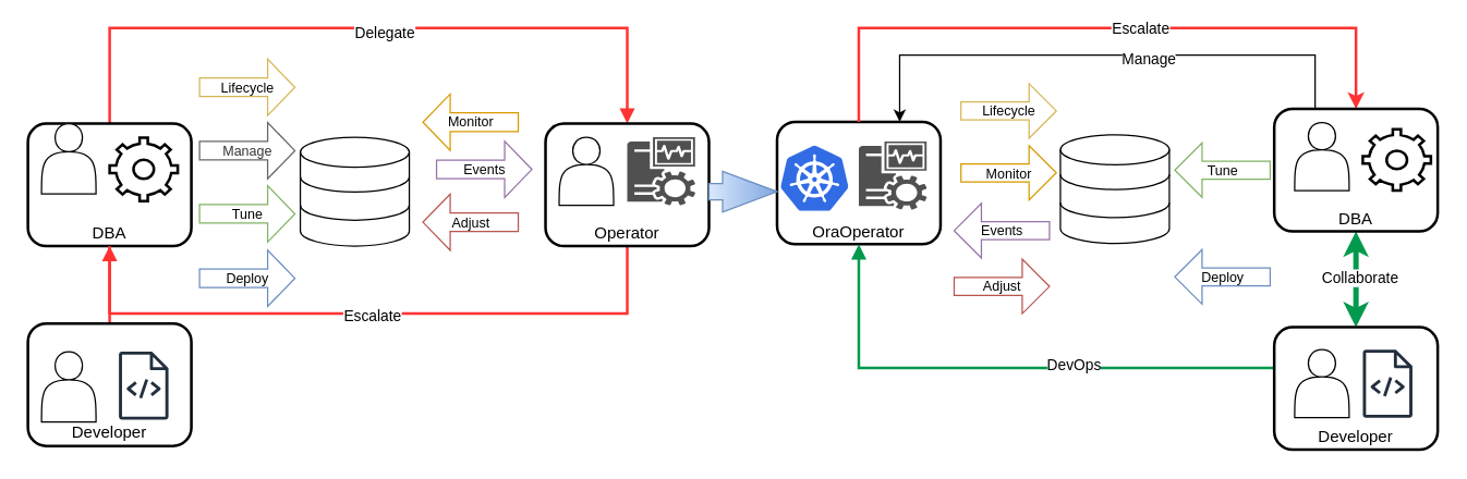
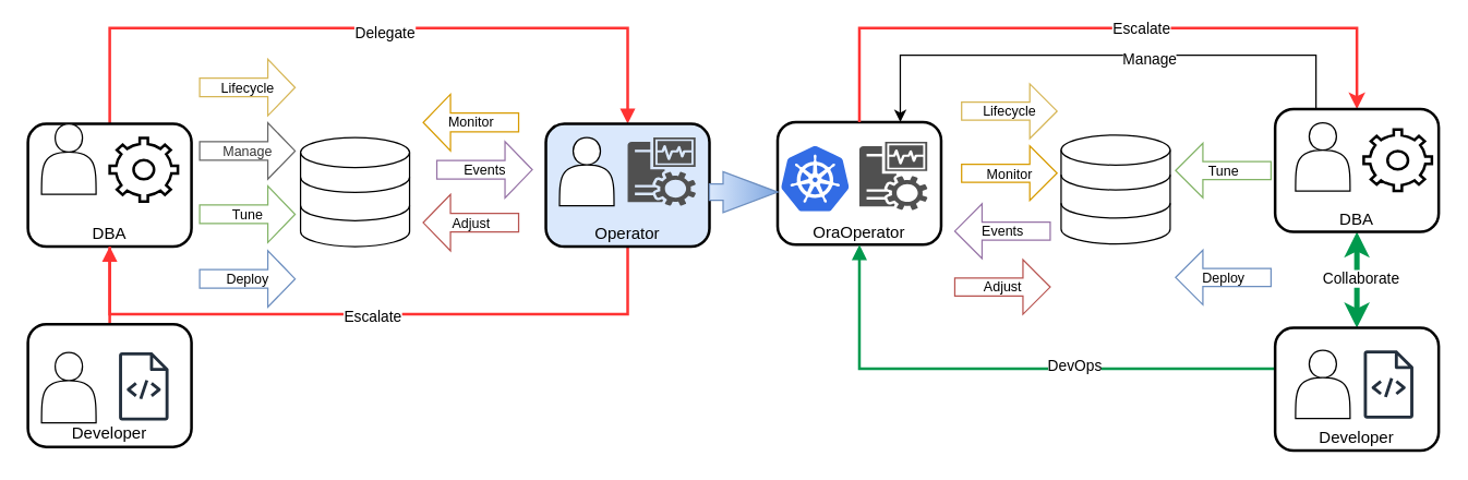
  <mxCell id="0" />
  <mxCell id="1" value="OraOperator" style="" parent="0" />
  <mxCell id="2" value="Traditional" style="" parent="0" />
  <mxCell id="3" value="" style="group;direction=east;" vertex="1" connectable="0" parent="2"><mxGeometry x="20" y="20" width="1035" height="310" as="geometry" /></mxCell>
  <mxCell id="4" style="edgeStyle=orthogonalEdgeStyle;rounded=0;orthogonalLoop=1;jettySize=auto;html=1;exitX=0.5;exitY=0;exitDx=0;exitDy=0;entryX=0.5;entryY=0;entryDx=0;entryDy=0;fillColor=#f8cecc;strokeColor=#FF3333;strokeWidth=2;endArrow=block;endFill=1;" edge="1" parent="3" source="6" target="23"><mxGeometry relative="1" as="geometry"><Array as="points"><mxPoint x="420" /><mxPoint x="60" /></Array></mxGeometry></mxCell>
  <mxCell id="5" value="Delegate" style="edgeLabel;html=1;align=center;verticalAlign=middle;resizable=0;points=[];" vertex="1" connectable="0" parent="4"><mxGeometry x="0.046" y="-3" relative="1" as="geometry"><mxPoint as="offset" /></mxGeometry></mxCell>
  <mxCell id="6" value="DBA" style="whiteSpace=wrap;html=1;rounded=1;strokeWidth=2;verticalAlign=bottom;direction=east;" vertex="1" parent="3"><mxGeometry y="70.348" width="120" height="90" as="geometry" /></mxCell>
  <mxCell id="7" style="edgeStyle=orthogonalEdgeStyle;rounded=0;orthogonalLoop=1;jettySize=auto;html=1;exitX=0.5;exitY=1;exitDx=0;exitDy=0;entryX=0.5;entryY=1;entryDx=0;entryDy=0;fillColor=#f8cecc;strokeColor=#FF3333;strokeWidth=2;endArrow=block;endFill=1;" edge="1" parent="3" source="23" target="6"><mxGeometry relative="1" as="geometry"><Array as="points"><mxPoint x="440" y="210" /><mxPoint x="60" y="210" /></Array></mxGeometry></mxCell>
  <mxCell id="8" value="Escalate" style="edgeLabel;html=1;align=center;verticalAlign=middle;resizable=0;points=[];" vertex="1" connectable="0" parent="7"><mxGeometry x="-0.009" y="1" relative="1" as="geometry"><mxPoint as="offset" /></mxGeometry></mxCell>
  <mxCell id="9" value="" style="html=1;verticalLabelPosition=bottom;align=center;labelBackgroundColor=#ffffff;verticalAlign=top;strokeWidth=1;shadow=0;dashed=0;shape=mxgraph.ios7.icons.data;direction=east;" vertex="1" parent="3"><mxGeometry x="200" y="80.344" width="80" height="80" as="geometry" /></mxCell>
  <mxCell id="10" style="edgeStyle=orthogonalEdgeStyle;rounded=0;orthogonalLoop=1;jettySize=auto;html=1;exitX=0.5;exitY=0;exitDx=0;exitDy=0;entryX=0.5;entryY=1;entryDx=0;entryDy=0;strokeWidth=2;strokeColor=#FF3333;endArrow=none;endFill=0;" edge="1" parent="3" source="11" target="6"><mxGeometry relative="1" as="geometry"><mxPoint x="429.04" y="165.517" as="sourcePoint" /><mxPoint x="429.04" y="115.862" as="targetPoint" /></mxGeometry></mxCell>
  <mxCell id="11" value="Developer" style="whiteSpace=wrap;html=1;rounded=1;strokeWidth=2;verticalAlign=bottom;direction=east;" vertex="1" parent="3"><mxGeometry y="217.241" width="120" height="90" as="geometry" /></mxCell>
  <mxCell id="12" value="" style="shape=actor;whiteSpace=wrap;html=1;direction=east;" vertex="1" parent="3"><mxGeometry x="10" y="237.931" width="40" height="51.724" as="geometry" /></mxCell>
  <mxCell id="13" value="" style="shape=actor;whiteSpace=wrap;html=1;direction=east;" vertex="1" parent="3"><mxGeometry x="10" y="70.345" width="40" height="51.724" as="geometry" /></mxCell>
  <mxCell id="14" value="" style="sketch=0;outlineConnect=0;fontColor=#232F3E;gradientColor=none;fillColor=#232F3D;strokeColor=none;dashed=0;verticalLabelPosition=bottom;verticalAlign=top;align=center;html=1;fontSize=12;fontStyle=0;aspect=fixed;pointerEvents=1;shape=mxgraph.aws4.source_code;direction=east;" vertex="1" parent="3"><mxGeometry x="66.73" y="237.931" width="36.53" height="50" as="geometry" /></mxCell>
  <mxCell id="15" value="" style="html=1;verticalLabelPosition=bottom;align=center;labelBackgroundColor=#ffffff;verticalAlign=top;strokeWidth=2;strokeColor=#000000;shadow=0;dashed=0;shape=mxgraph.ios7.icons.settings;direction=east;" vertex="1" parent="3"><mxGeometry x="60" y="80.69" width="50" height="46.552" as="geometry" /></mxCell>
  <mxCell id="16" value="Monitor" style="html=1;shadow=0;dashed=0;align=center;verticalAlign=middle;shape=mxgraph.arrows2.arrow;dy=0.67;dx=20;notch=0;fontSize=10;horizontal=1;fillColor=none;strokeColor=#d79b00;direction=east;flipH=1;" vertex="1" parent="3"><mxGeometry x="290" y="48.621" width="70" height="41.379" as="geometry" /></mxCell>
  <mxCell id="17" value="Adjust" style="html=1;shadow=0;dashed=0;align=center;verticalAlign=middle;shape=mxgraph.arrows2.arrow;dy=0.67;dx=20;notch=0;fontSize=10;horizontal=1;fillColor=none;strokeColor=#b85450;direction=east;flipH=1;" vertex="1" parent="3"><mxGeometry x="290" y="122.073" width="70" height="41.379" as="geometry" /></mxCell>
  <mxCell id="18" value="Events" style="html=1;shadow=0;dashed=0;align=center;verticalAlign=middle;shape=mxgraph.arrows2.arrow;dy=0.67;dx=20;notch=0;fontSize=10;horizontal=1;flipV=0;flipH=0;fillColor=none;strokeColor=#9673a6;direction=east;" vertex="1" parent="3"><mxGeometry x="300" y="83.28" width="70" height="41.379" as="geometry" /></mxCell>
  <mxCell id="19" value="Lifecycle" style="html=1;shadow=0;dashed=0;align=center;verticalAlign=middle;shape=mxgraph.arrows2.arrow;dy=0.67;dx=20;notch=0;fontSize=10;horizontal=1;flipV=0;flipH=0;fillColor=none;strokeColor=#d6b656;direction=east;" vertex="1" parent="3"><mxGeometry x="126" y="22.966" width="70" height="41.379" as="geometry" /></mxCell>
  <mxCell id="20" value="Tune" style="html=1;shadow=0;dashed=0;align=center;verticalAlign=middle;shape=mxgraph.arrows2.arrow;dy=0.67;dx=20;notch=0;fontSize=10;horizontal=1;flipV=0;flipH=0;fillColor=none;strokeColor=#82b366;direction=east;" vertex="1" parent="3"><mxGeometry x="126" y="115.969" width="70" height="41.379" as="geometry" /></mxCell>
  <mxCell id="21" value="Manage" style="html=1;shadow=0;dashed=0;align=center;verticalAlign=middle;shape=mxgraph.arrows2.arrow;dy=0.67;dx=20;notch=0;fontSize=10;horizontal=1;flipV=0;flipH=0;fillColor=none;fontColor=#333333;strokeColor=#666666;direction=east;" vertex="1" parent="3"><mxGeometry x="126" y="69.517" width="70" height="41.379" as="geometry" /></mxCell>
  <mxCell id="22" value="" style="group" vertex="1" connectable="0" parent="3"><mxGeometry x="380" y="70.349" width="120" height="90" as="geometry" /></mxCell>
- <mxCell id="23" value="Operator" style="whiteSpace=wrap;html=1;rounded=1;strokeWidth=2;verticalAlign=bottom;direction=east;" vertex="1" parent="22"><mxGeometry width="120" height="90.0" as="geometry" /></mxCell>
+ <mxCell id="23" value="Operator" style="whiteSpace=wrap;html=1;rounded=1;strokeWidth=2;verticalAlign=bottom;direction=east;fillColor=#dae8fc;" vertex="1" parent="22"><mxGeometry width="120" height="90.0" as="geometry" /></mxCell>
  <mxCell id="24" value="" style="shape=actor;whiteSpace=wrap;html=1;direction=east;" vertex="1" parent="22"><mxGeometry x="10" y="10.0" width="40" height="50.0" as="geometry" /></mxCell>
  <mxCell id="25" value="" style="sketch=0;pointerEvents=1;shadow=0;dashed=0;html=1;strokeColor=none;fillColor=#505050;labelPosition=center;verticalLabelPosition=bottom;verticalAlign=top;outlineConnect=0;align=center;shape=mxgraph.office.servers.monitoring_sql_reporting_services;direction=east;" vertex="1" parent="22"><mxGeometry x="60" y="10.0" width="50" height="50.0" as="geometry" /></mxCell>
  <mxCell id="26" value="" style="group" vertex="1" connectable="0" parent="3"><mxGeometry x="550" width="485" height="310" as="geometry" /></mxCell>
  <mxCell id="27" value="OraOperator" style="whiteSpace=wrap;html=1;rounded=1;strokeWidth=2;verticalAlign=bottom;" parent="26" vertex="1"><mxGeometry y="69" width="120" height="90" as="geometry" /></mxCell>
  <mxCell id="28" style="edgeStyle=orthogonalEdgeStyle;rounded=0;orthogonalLoop=1;jettySize=auto;html=1;exitX=0.5;exitY=0;exitDx=0;exitDy=0;entryX=0.5;entryY=0;entryDx=0;entryDy=0;strokeWidth=2;endArrow=none;endFill=0;startArrow=classic;startFill=1;strokeColor=#FF3333;" parent="26" source="48" target="27" edge="1"><mxGeometry relative="1" as="geometry"><Array as="points"><mxPoint x="425" /><mxPoint x="60" /></Array></mxGeometry></mxCell>
  <mxCell id="29" value="Escalate" style="edgeLabel;html=1;align=center;verticalAlign=middle;resizable=0;points=[];" parent="28" vertex="1" connectable="0"><mxGeometry x="-0.118" relative="1" as="geometry"><mxPoint as="offset" /></mxGeometry></mxCell>
  <mxCell id="30" style="edgeStyle=orthogonalEdgeStyle;rounded=0;orthogonalLoop=1;jettySize=auto;html=1;exitX=0.5;exitY=1;exitDx=0;exitDy=0;startArrow=classic;startFill=1;fillColor=#6d8764;strokeColor=#00994D;strokeWidth=4;" edge="1" parent="26" source="48"><mxGeometry relative="1" as="geometry"><mxPoint x="425" y="220" as="targetPoint" /></mxGeometry></mxCell>
  <mxCell id="31" value="Collaborate" style="edgeLabel;html=1;align=center;verticalAlign=middle;resizable=0;points=[];" vertex="1" connectable="0" parent="30"><mxGeometry x="-0.037" y="2" relative="1" as="geometry"><mxPoint as="offset" /></mxGeometry></mxCell>
  <mxCell id="32" value="" style="html=1;verticalLabelPosition=bottom;align=center;labelBackgroundColor=#ffffff;verticalAlign=top;strokeWidth=1;shadow=0;dashed=0;shape=mxgraph.ios7.icons.data;" parent="26" vertex="1"><mxGeometry x="208" y="78.5" width="80" height="80" as="geometry" /></mxCell>
  <mxCell id="33" style="edgeStyle=orthogonalEdgeStyle;rounded=0;orthogonalLoop=1;jettySize=auto;html=1;strokeColor=#00994D;strokeWidth=2;endArrow=block;endFill=1;" parent="26" source="44" edge="1"><mxGeometry relative="1" as="geometry"><Array as="points"><mxPoint x="425" y="250" /><mxPoint x="60" y="250" /><mxPoint x="60" y="159" /></Array><mxPoint x="60" y="159" as="targetPoint" /></mxGeometry></mxCell>
  <mxCell id="34" value="DevOps" style="edgeLabel;html=1;align=center;verticalAlign=middle;resizable=0;points=[];" parent="33" vertex="1" connectable="0"><mxGeometry x="-0.252" y="-3" relative="1" as="geometry"><mxPoint as="offset" /></mxGeometry></mxCell>
  <mxCell id="35" value="" style="sketch=0;pointerEvents=1;shadow=0;dashed=0;html=1;strokeColor=none;fillColor=#505050;labelPosition=center;verticalLabelPosition=bottom;verticalAlign=top;outlineConnect=0;align=center;shape=mxgraph.office.servers.monitoring_sql_reporting_services;" parent="26" vertex="1"><mxGeometry x="60" y="83.5" width="50" height="50" as="geometry" /></mxCell>
  <mxCell id="36" value="Monitor" style="html=1;shadow=0;dashed=0;align=center;verticalAlign=middle;shape=mxgraph.arrows2.arrow;dy=0.67;dx=20;notch=0;fontSize=10;horizontal=1;fillColor=none;strokeColor=#d79b00;" parent="26" vertex="1"><mxGeometry x="135" y="86.5" width="70" height="40" as="geometry" /></mxCell>
  <mxCell id="37" value="Adjust" style="html=1;shadow=0;dashed=0;align=center;verticalAlign=middle;shape=mxgraph.arrows2.arrow;dy=0.67;dx=20;notch=0;fontSize=10;horizontal=1;fillColor=none;strokeColor=#b85450;" parent="26" vertex="1"><mxGeometry x="130" y="170" width="70" height="40" as="geometry" /></mxCell>
  <mxCell id="38" value="Events" style="html=1;shadow=0;dashed=0;align=center;verticalAlign=middle;shape=mxgraph.arrows2.arrow;dy=0.67;dx=20;notch=0;fontSize=10;horizontal=1;flipV=0;flipH=1;fillColor=none;strokeColor=#9673a6;" parent="26" vertex="1"><mxGeometry x="130" y="129" width="70" height="40" as="geometry" /></mxCell>
  <mxCell id="39" value="Lifecycle" style="html=1;shadow=0;dashed=0;align=center;verticalAlign=middle;shape=mxgraph.arrows2.arrow;dy=0.67;dx=20;notch=0;fontSize=10;horizontal=1;flipV=0;flipH=0;fillColor=none;strokeColor=#d6b656;" parent="26" vertex="1"><mxGeometry x="135" y="41" width="70" height="40" as="geometry" /></mxCell>
  <mxCell id="40" value="Tune" style="html=1;shadow=0;dashed=0;align=center;verticalAlign=middle;shape=mxgraph.arrows2.arrow;dy=0.67;dx=20;notch=0;fontSize=10;horizontal=1;flipV=0;flipH=1;fillColor=none;strokeColor=#82b366;" parent="26" vertex="1"><mxGeometry x="292" y="84.5" width="70" height="40" as="geometry" /></mxCell>
  <mxCell id="41" value="Deploy" style="html=1;shadow=0;dashed=0;align=center;verticalAlign=middle;shape=mxgraph.arrows2.arrow;dy=0.67;dx=20;notch=0;fontSize=10;horizontal=1;flipV=0;flipH=1;fillColor=none;strokeColor=#6c8ebf;" parent="26" vertex="1"><mxGeometry x="292" y="163" width="70" height="40" as="geometry" /></mxCell>
  <mxCell id="42" value="" style="image;sketch=0;aspect=fixed;html=1;points=[];align=center;fontSize=12;image=img/lib/mscae/Kubernetes.svg;" parent="26" vertex="1"><mxGeometry x="3" y="87" width="50" height="48" as="geometry" /></mxCell>
  <mxCell id="43" value="" style="group" vertex="1" connectable="0" parent="26"><mxGeometry x="365" y="220" width="120" height="90" as="geometry" /></mxCell>
  <mxCell id="44" value="Developer" style="whiteSpace=wrap;html=1;rounded=1;strokeWidth=2;verticalAlign=bottom;" parent="43" vertex="1"><mxGeometry width="120" height="90" as="geometry" /></mxCell>
  <mxCell id="45" value="" style="shape=actor;whiteSpace=wrap;html=1;" parent="43" vertex="1"><mxGeometry x="15" y="16.5" width="40" height="50" as="geometry" /></mxCell>
  <mxCell id="46" value="" style="sketch=0;outlineConnect=0;fontColor=#232F3E;gradientColor=none;fillColor=#232F3D;strokeColor=none;dashed=0;verticalLabelPosition=bottom;verticalAlign=top;align=center;html=1;fontSize=12;fontStyle=0;aspect=fixed;pointerEvents=1;shape=mxgraph.aws4.source_code;" parent="43" vertex="1"><mxGeometry x="65" y="16.5" width="36.53" height="50" as="geometry" /></mxCell>
  <mxCell id="47" value="" style="group" vertex="1" connectable="0" parent="26"><mxGeometry x="365" y="59.5" width="120" height="90" as="geometry" /></mxCell>
  <mxCell id="48" value="DBA" style="whiteSpace=wrap;html=1;rounded=1;strokeWidth=2;verticalAlign=bottom;" parent="47" vertex="1"><mxGeometry width="120" height="90" as="geometry" /></mxCell>
  <mxCell id="49" value="" style="shape=actor;whiteSpace=wrap;html=1;" parent="47" vertex="1"><mxGeometry x="15" y="10" width="40" height="50" as="geometry" /></mxCell>
  <mxCell id="50" value="" style="html=1;verticalLabelPosition=bottom;align=center;labelBackgroundColor=#ffffff;verticalAlign=top;strokeWidth=2;strokeColor=#000000;shadow=0;dashed=0;shape=mxgraph.ios7.icons.settings;" parent="47" vertex="1"><mxGeometry x="65" y="15" width="50" height="45" as="geometry" /></mxCell>
  <mxCell id="51" style="edgeStyle=orthogonalEdgeStyle;rounded=0;orthogonalLoop=1;jettySize=auto;html=1;exitX=0.25;exitY=0;exitDx=0;exitDy=0;entryX=0.75;entryY=0;entryDx=0;entryDy=0;" edge="1" parent="26" source="48" target="27"><mxGeometry relative="1" as="geometry"><Array as="points"><mxPoint x="395" y="20" /><mxPoint x="90" y="20" /></Array></mxGeometry></mxCell>
  <mxCell id="52" value="Manage" style="edgeLabel;html=1;align=center;verticalAlign=middle;resizable=0;points=[];" vertex="1" connectable="0" parent="51"><mxGeometry x="-0.179" y="2" relative="1" as="geometry"><mxPoint as="offset" /></mxGeometry></mxCell>
  <mxCell id="53" value="Deploy" style="html=1;shadow=0;dashed=0;align=center;verticalAlign=middle;shape=mxgraph.arrows2.arrow;dy=0.67;dx=20;notch=0;fontSize=10;horizontal=1;flipV=0;flipH=0;fillColor=none;strokeColor=#6c8ebf;direction=east;" vertex="1" parent="3"><mxGeometry x="126" y="163.345" width="70" height="41.379" as="geometry" /></mxCell>
  <mxCell id="54" value="" style="html=1;shadow=0;dashed=0;align=center;verticalAlign=middle;shape=mxgraph.arrows2.arrow;dy=0.6;dx=40;notch=0;fillColor=#dae8fc;gradientColor=#7ea6e0;strokeColor=#6c8ebf;gradientDirection=east;" vertex="1" parent="3"><mxGeometry x="500" y="105.34" width="50" height="30" as="geometry" /></mxCell>
